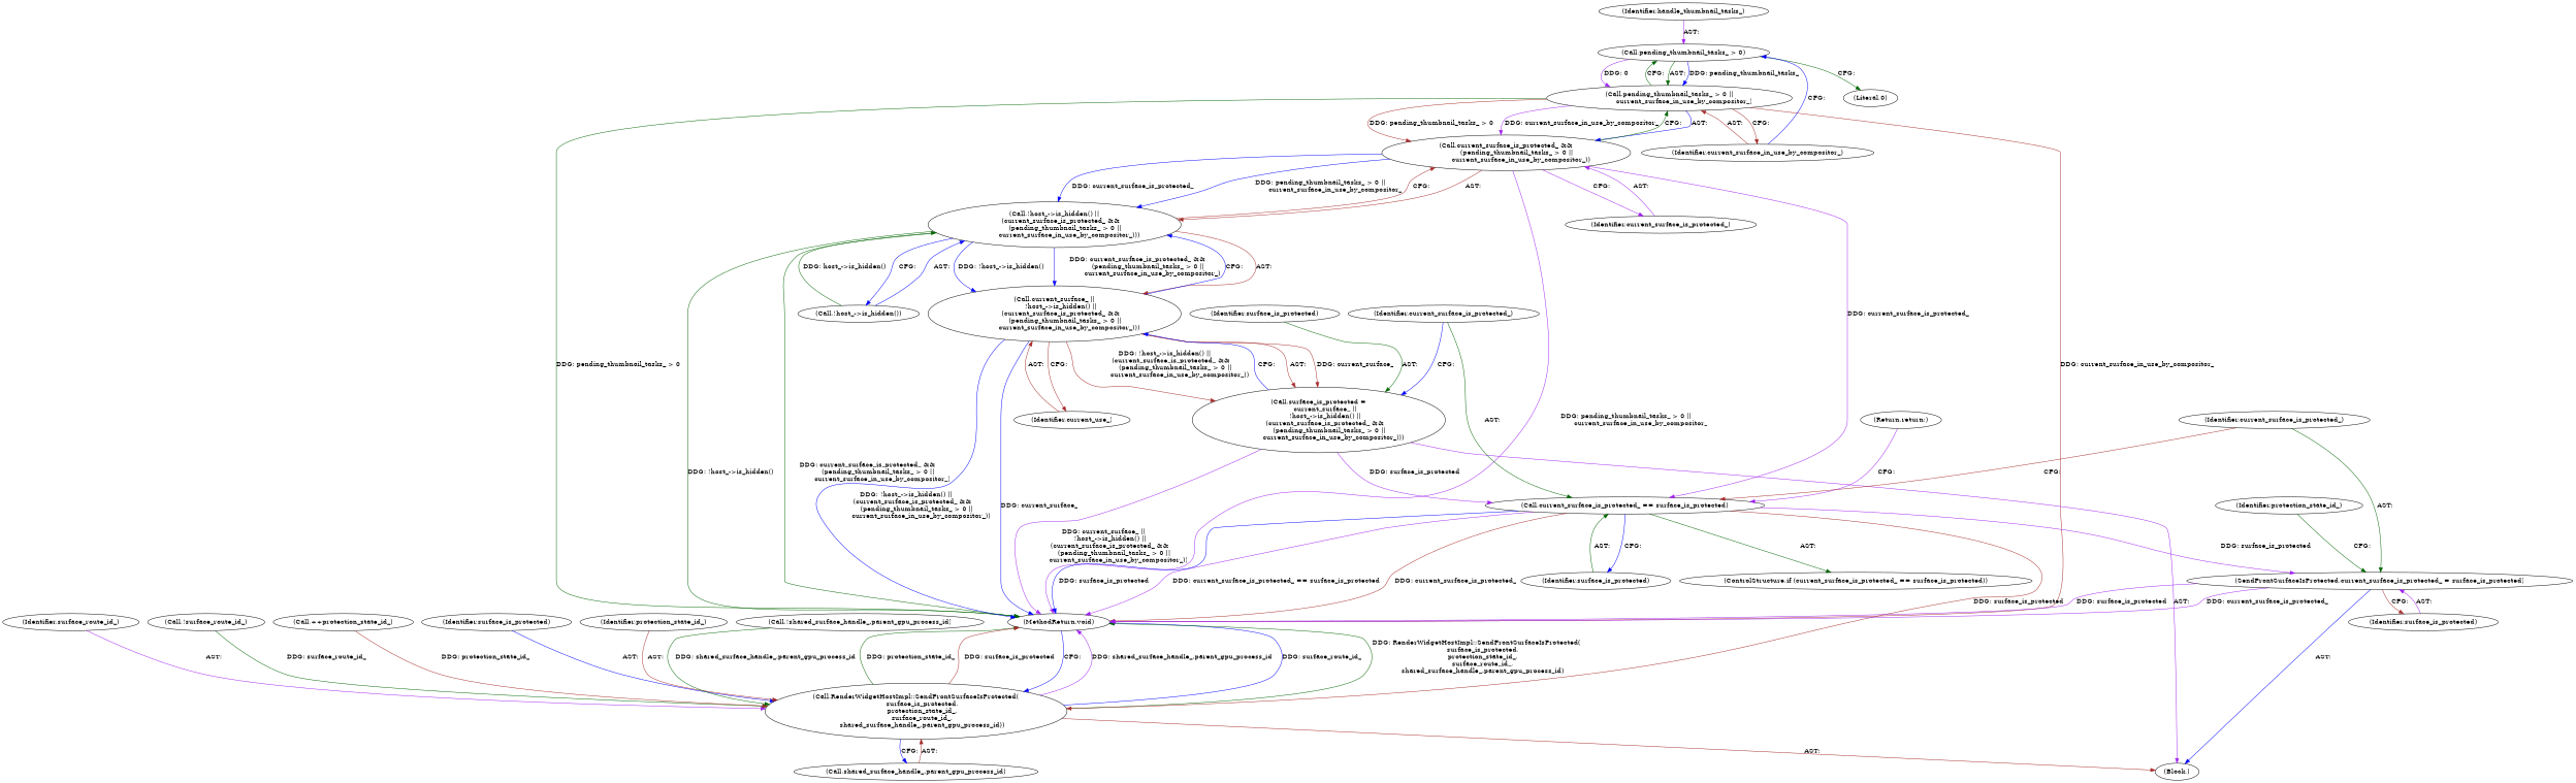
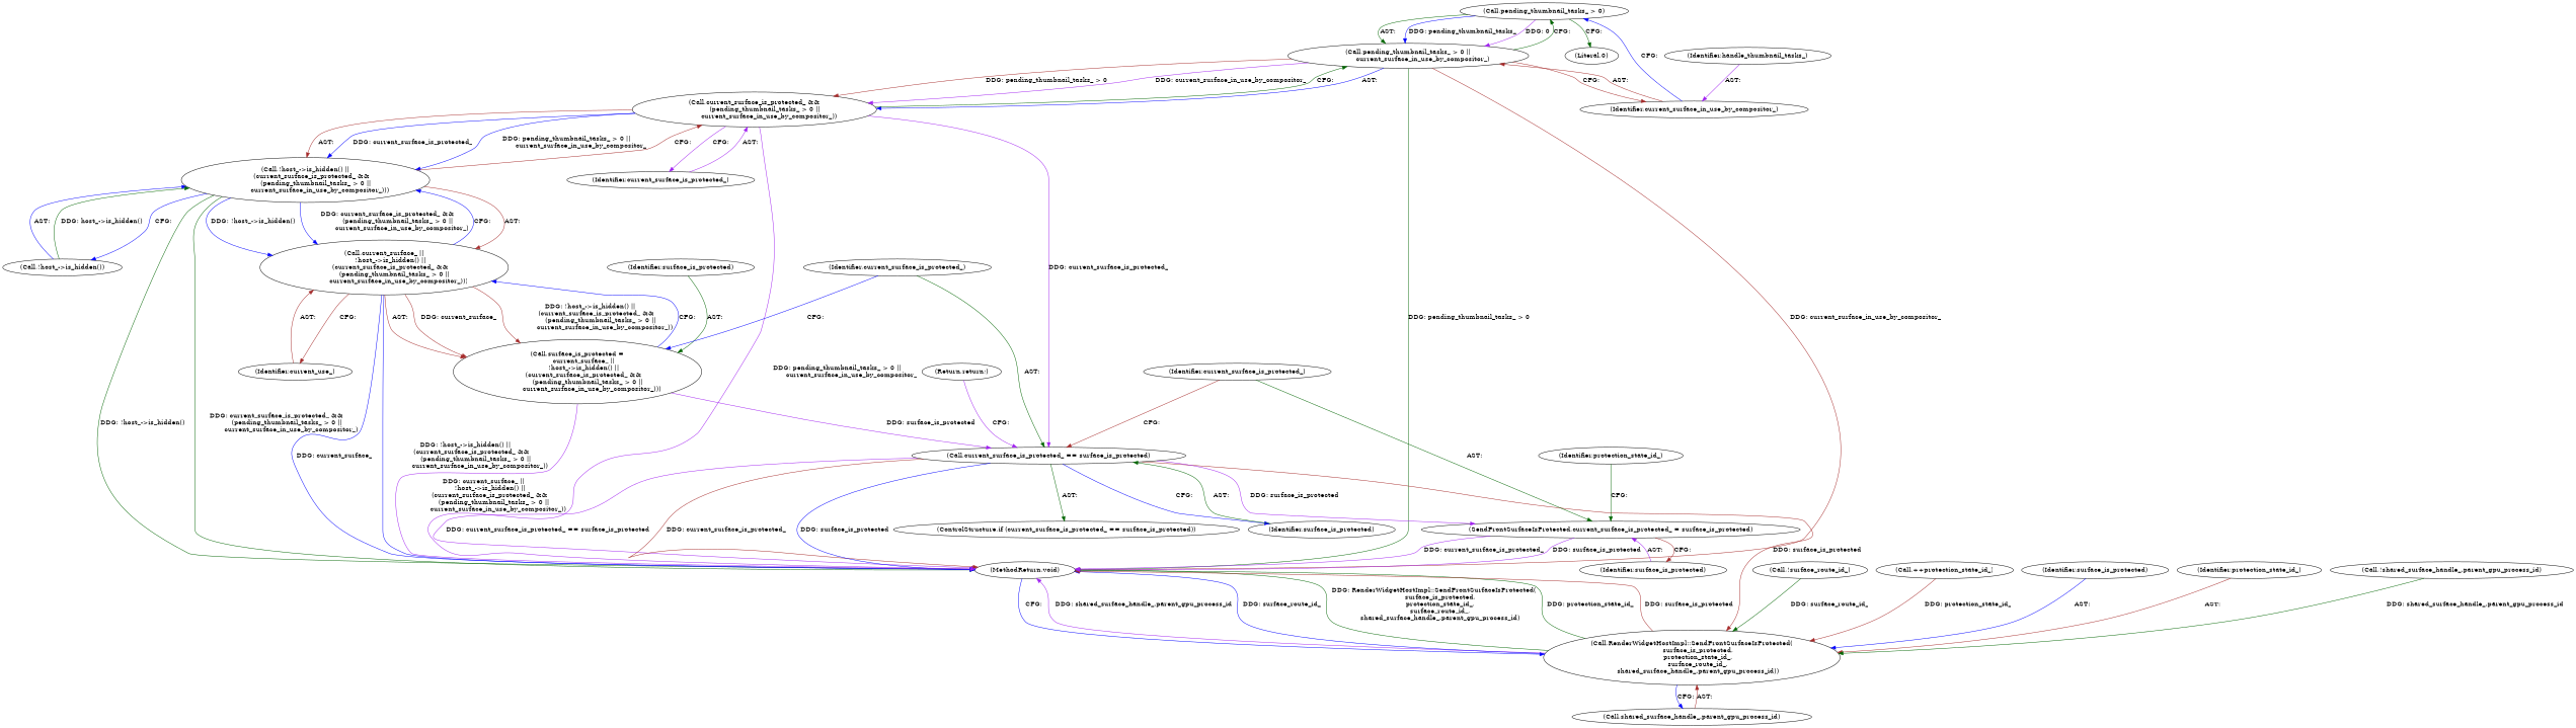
  digraph {
    edge [color=blue]
    n1 [label="(Call,pending_thumbnail_tasks_ > 0)"]
    n2 [label="(Call,pending_thumbnail_tasks_ > 0 ||\n              current_surface_in_use_by_compositor_)"]
    n3 [label="(Literal,0)"]
    n4 [label="(MethodReturn,void)"]
    n5 [label="(Call,current_surface_is_protected_ &&\n          (pending_thumbnail_tasks_ > 0 ||\n              current_surface_in_use_by_compositor_))"]
    n6 [label="(Identifier,current_surface_in_use_by_compositor_)"]
    n7 [label="(Call,RenderWidgetHostImpl::SendFrontSurfaceIsProtected(\n      surface_is_protected,\n      protection_state_id_,\n      surface_route_id_,\n      shared_surface_handle_.parent_gpu_process_id))"]
    n8 [label="(Call,!host_->is_hidden() ||\n      (current_surface_is_protected_ &&\n          (pending_thumbnail_tasks_ > 0 ||\n              current_surface_in_use_by_compositor_)))"]
    n9 [label="(Call,current_surface_is_protected_ == surface_is_protected)"]
    n10 [label="(Identifier,current_surface_is_protected_)"]
    n11 [label="(Call,current_surface_ ||\n      !host_->is_hidden() ||\n      (current_surface_is_protected_ &&\n          (pending_thumbnail_tasks_ > 0 ||\n              current_surface_in_use_by_compositor_)))"]
    n12 [label="(Call,!host_->is_hidden())"]
    n13 [label="(SendFrontSurfaceIsProtected,current_surface_is_protected_ = surface_is_protected)"]
    n14 [label="(ControlStructure,if (current_surface_is_protected_ == surface_is_protected))"]
    n15 [label="(Identifier,surface_is_protected)"]
    n16 [label="(Call,surface_is_protected =\n      current_surface_ ||\n      !host_->is_hidden() ||\n      (current_surface_is_protected_ &&\n          (pending_thumbnail_tasks_ > 0 ||\n              current_surface_in_use_by_compositor_)))"]
    n17 [label="(Identifier,current_use_)"]
-   n18 [label="(Block,)"]
    n19 [label="(Identifier,surface_is_protected)"]
    n20 [label="(Call,shared_surface_handle_.parent_gpu_process_id)"]
    n21 [label="(Identifier,protection_state_id_)"]
    n22 [label="(Identifier,surface_is_protected)"]
-   n23 [label="(Identifier,surface_route_id_)"]
    n24 [label="(Call,!surface_route_id_)"]
    n25 [label="(Call,++protection_state_id_)"]
    n26 [label="(Identifier,surface_is_protected)"]
    n27 [label="(Identifier,current_surface_is_protected_)"]
    n28 [label="(Identifier,protection_state_id_)"]
    n29 [label="(Return,return;)"]
    n30 [label="(Call,!shared_surface_handle_.parent_gpu_process_id)"]
    n31 [label="(Identifier,handle_thumbnail_tasks_)"]
    n32 [label="(Identifier,current_surface_is_protected_)"]
    n1 -> n2 [color=darkgreen label="AST: "]
    n1 -> n2 [label="DDG: pending_thumbnail_tasks_"]
    n1 -> n2 [color=purple label="DDG: 0"]
    n1 -> n3 [color=darkgreen label="CFG: "]
    n2 -> n1 [color=darkgreen label="CFG: "]
    n2 -> n4 [color=brown label="DDG: current_surface_in_use_by_compositor_"]
    n2 -> n4 [color=darkgreen label="DDG: pending_thumbnail_tasks_ > 0"]
    n2 -> n5 [label="AST: "]
    n2 -> n5 [color=brown label="DDG: pending_thumbnail_tasks_ > 0"]
    n2 -> n5 [color=purple label="DDG: current_surface_in_use_by_compositor_"]
    n2 -> n6 [color=brown label="CFG: "]
    n4 -> n7 [label="CFG: "]
    n5 -> n2 [color=darkgreen label="CFG: "]
    n5 -> n4 [color=purple label="DDG: pending_thumbnail_tasks_ > 0 ||\n              current_surface_in_use_by_compositor_"]
    n5 -> n8 [color=brown label="AST: "]
    n5 -> n8 [label="DDG: current_surface_is_protected_"]
    n5 -> n8 [label="DDG: pending_thumbnail_tasks_ > 0 ||\n              current_surface_in_use_by_compositor_"]
    n5 -> n9 [color=purple label="DDG: current_surface_is_protected_"]
    n5 -> n10 [color=purple label="CFG: "]
    n6 -> n1 [label="CFG: "]
    n6 -> n2 [color=brown label="AST: "]
    n7 -> n4 [color=purple label="DDG: shared_surface_handle_.parent_gpu_process_id"]
    n7 -> n4 [label="DDG: surface_route_id_"]
    n7 -> n4 [color=darkgreen label="DDG: RenderWidgetHostImpl::SendFrontSurfaceIsProtected(\n      surface_is_protected,\n      protection_state_id_,\n      surface_route_id_,\n      shared_surface_handle_.parent_gpu_process_id)"]
    n7 -> n4 [color=darkgreen label="DDG: protection_state_id_"]
    n7 -> n4 [color=brown label="DDG: surface_is_protected"]
-   n7 -> n18 [color=brown label="AST: "]
    n7 -> n20 [label="CFG: "]
    n8 -> n4 [color=darkgreen label="DDG: !host_->is_hidden()"]
    n8 -> n4 [color=darkgreen label="DDG: current_surface_is_protected_ &&\n          (pending_thumbnail_tasks_ > 0 ||\n              current_surface_in_use_by_compositor_)"]
    n8 -> n5 [color=brown label="CFG: "]
    n8 -> n11 [color=brown label="AST: "]
    n8 -> n11 [label="DDG: !host_->is_hidden()"]
    n8 -> n11 [label="DDG: current_surface_is_protected_ &&\n          (pending_thumbnail_tasks_ > 0 ||\n              current_surface_in_use_by_compositor_)"]
    n8 -> n12 [label="CFG: "]
    n9 -> n4 [color=purple label="DDG: current_surface_is_protected_ == surface_is_protected"]
    n9 -> n4 [color=brown label="DDG: current_surface_is_protected_"]
    n9 -> n4 [label="DDG: surface_is_protected"]
    n9 -> n7 [color=brown label="DDG: surface_is_protected"]
    n9 -> n13 [color=purple label="DDG: surface_is_protected"]
    n9 -> n14 [color=darkgreen label="AST: "]
    n9 -> n15 [label="CFG: "]
    n10 -> n5 [color=purple label="AST: "]
    n11 -> n4 [label="DDG: !host_->is_hidden() ||\n      (current_surface_is_protected_ &&\n          (pending_thumbnail_tasks_ > 0 ||\n              current_surface_in_use_by_compositor_))"]
    n11 -> n4 [label="DDG: current_surface_"]
    n11 -> n8 [label="CFG: "]
    n11 -> n16 [color=brown label="AST: "]
    n11 -> n16 [color=brown label="DDG: current_surface_"]
    n11 -> n16 [color=brown label="DDG: !host_->is_hidden() ||\n      (current_surface_is_protected_ &&\n          (pending_thumbnail_tasks_ > 0 ||\n              current_surface_in_use_by_compositor_))"]
    n11 -> n17 [color=brown label="CFG: "]
    n12 -> n8 [label="AST: "]
    n12 -> n8 [color=darkgreen label="DDG: host_->is_hidden()"]
    n13 -> n4 [color=purple label="DDG: current_surface_is_protected_"]
    n13 -> n4 [color=purple label="DDG: surface_is_protected"]
-   n13 -> n18 [label="AST: "]
    n13 -> n19 [color=brown label="CFG: "]
    n15 -> n9 [color=darkgreen label="AST: "]
    n16 -> n4 [color=purple label="DDG: current_surface_ ||\n      !host_->is_hidden() ||\n      (current_surface_is_protected_ &&\n          (pending_thumbnail_tasks_ > 0 ||\n              current_surface_in_use_by_compositor_))"]
    n16 -> n9 [color=purple label="DDG: surface_is_protected"]
    n16 -> n11 [label="CFG: "]
-   n16 -> n18 [color=purple label="AST: "]
    n17 -> n11 [color=brown label="AST: "]
    n19 -> n13 [color=purple label="AST: "]
    n20 -> n7 [color=brown label="AST: "]
    n21 -> n13 [color=darkgreen label="CFG: "]
    n22 -> n16 [color=darkgreen label="AST: "]
-   n23 -> n7 [color=purple label="AST: "]
    n24 -> n7 [color=darkgreen label="DDG: surface_route_id_"]
    n25 -> n7 [color=brown label="DDG: protection_state_id_"]
    n26 -> n7 [label="AST: "]
    n27 -> n9 [color=darkgreen label="AST: "]
    n27 -> n16 [label="CFG: "]
    n28 -> n7 [color=brown label="AST: "]
    n29 -> n9 [color=purple label="CFG: "]
    n30 -> n7 [color=darkgreen label="DDG: shared_surface_handle_.parent_gpu_process_id"]
-   n31 -> n1 [color=purple label="AST: "]
+   n31 -> n6 [color=purple label="AST: "]
    n32 -> n9 [color=brown label="CFG: "]
    n32 -> n13 [color=darkgreen label="AST: "]
  }
